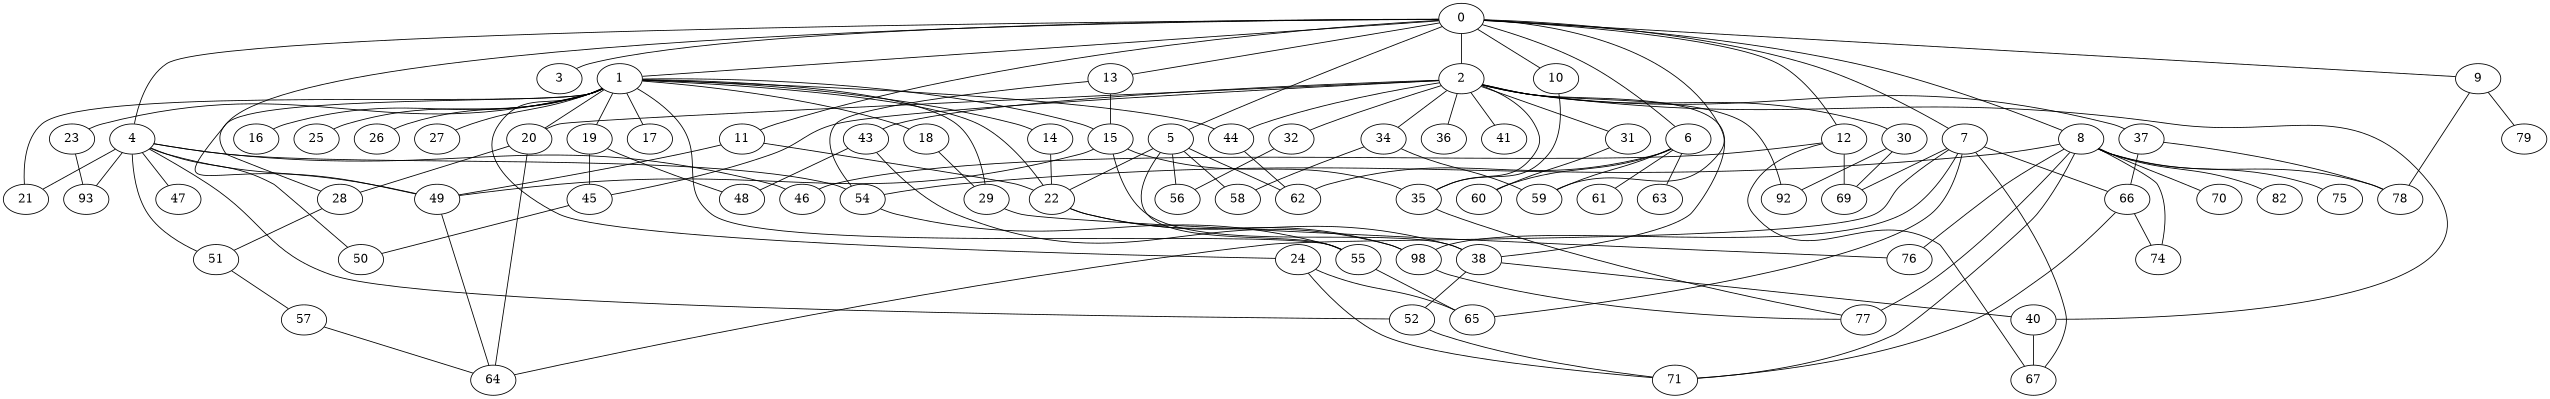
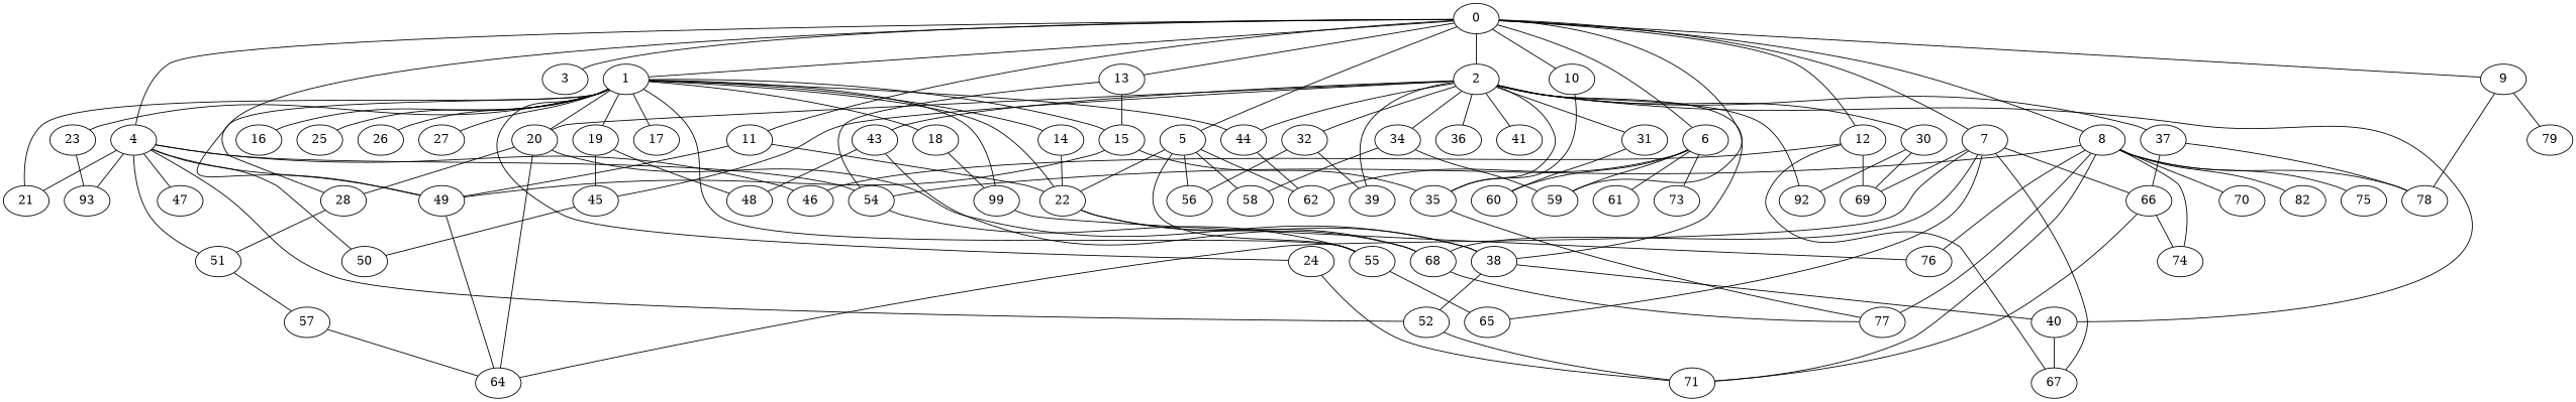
  graph {
    0
    1
    2
    3
    4
    5
    6
    7
    8
    9
    10
    11
    12
    13
    49
    59
    14
    15
    16
    17
    18
    19
    20
    21
    22
    23
    24
    25
    26
    27
    28
-   29
+   29 [label=99]
    55
    44
    32
    34
    35
    36
    37
    38
    40
    41
    n43 [label=92]
+   39
    45
    43
    30
    31
    46
    47
    50
    51
    52
    n54 [label=93]
    54
    56
    58
    62
    60
    61
-   63
+   63 [label=73]
    64
    66
    67
-   68 [label=98]
+   68
    69
    65
    70
    71
    n70 [label=82]
    74
    75
    76
    77
    78
    79
    48
    57
    0 -- 1
    0 -- 2
    0 -- 3
    0 -- 4
    0 -- 5
    0 -- 6
    0 -- 7
    0 -- 8
    0 -- 9
    0 -- 10
    0 -- 11
    0 -- 12
    0 -- 13
    0 -- 49
    0 -- 59
    1 -- 14
    1 -- 15
    1 -- 16
    1 -- 17
    1 -- 18
    1 -- 19
    1 -- 20
    1 -- 21
    1 -- 22
    1 -- 23
    1 -- 24
    1 -- 25
    1 -- 26
    1 -- 27
    1 -- 28
    1 -- 29
    1 -- 55
    1 -- 44
    2 -- 20
    2 -- 44
    2 -- 32
    2 -- 34
    2 -- 35
    2 -- 36
    2 -- 37
    2 -- 38
    2 -- 40
    2 -- 41
    2 -- n43
+   2 -- 39
    2 -- 45
    2 -- 43
    2 -- 30
    2 -- 31
    4 -- 49
    4 -- 21
    4 -- 46
    4 -- 47
    4 -- 50
    4 -- 51
    4 -- 52
    4 -- n54
    4 -- 54
    5 -- 22
    5 -- 55
    5 -- 56
    5 -- 58
    5 -- 62
    6 -- 59
    6 -- 62
    6 -- 60
    6 -- 61
    6 -- 63
    7 -- 64
    7 -- 66
    7 -- 67
    7 -- 68
    7 -- 69
    7 -- 65
    8 -- 54
    8 -- 70
    8 -- 71
    8 -- n70
    8 -- 74
    8 -- 75
    8 -- 76
    8 -- 77
    8 -- 78
    9 -- 78
    9 -- 79
    10 -- 35
    11 -- 49
    11 -- 22
    12 -- 46
    12 -- 67
    12 -- 69
    13 -- 15
    13 -- 54
    49 -- 64
    14 -- 22
    15 -- 49
    15 -- 35
-   15 -- 38
+   20 -- 38
    18 -- 29
    19 -- 45
    19 -- 48
    20 -- 28
    20 -- 64
    22 -- 38
    22 -- 68
    23 -- n54
-   24 -- 65
    24 -- 71
    28 -- 51
    29 -- 76
    55 -- 65
    44 -- 62
+   32 -- 39
    32 -- 56
    34 -- 59
    34 -- 58
    35 -- 77
    37 -- 66
    37 -- 78
    38 -- 40
    38 -- 52
    40 -- 67
    45 -- 50
    43 -- 68
    43 -- 48
    30 -- n43
    30 -- 69
    31 -- 60
    51 -- 57
    52 -- 71
    54 -- 55
    66 -- 71
    66 -- 74
    68 -- 77
    57 -- 64
  }
